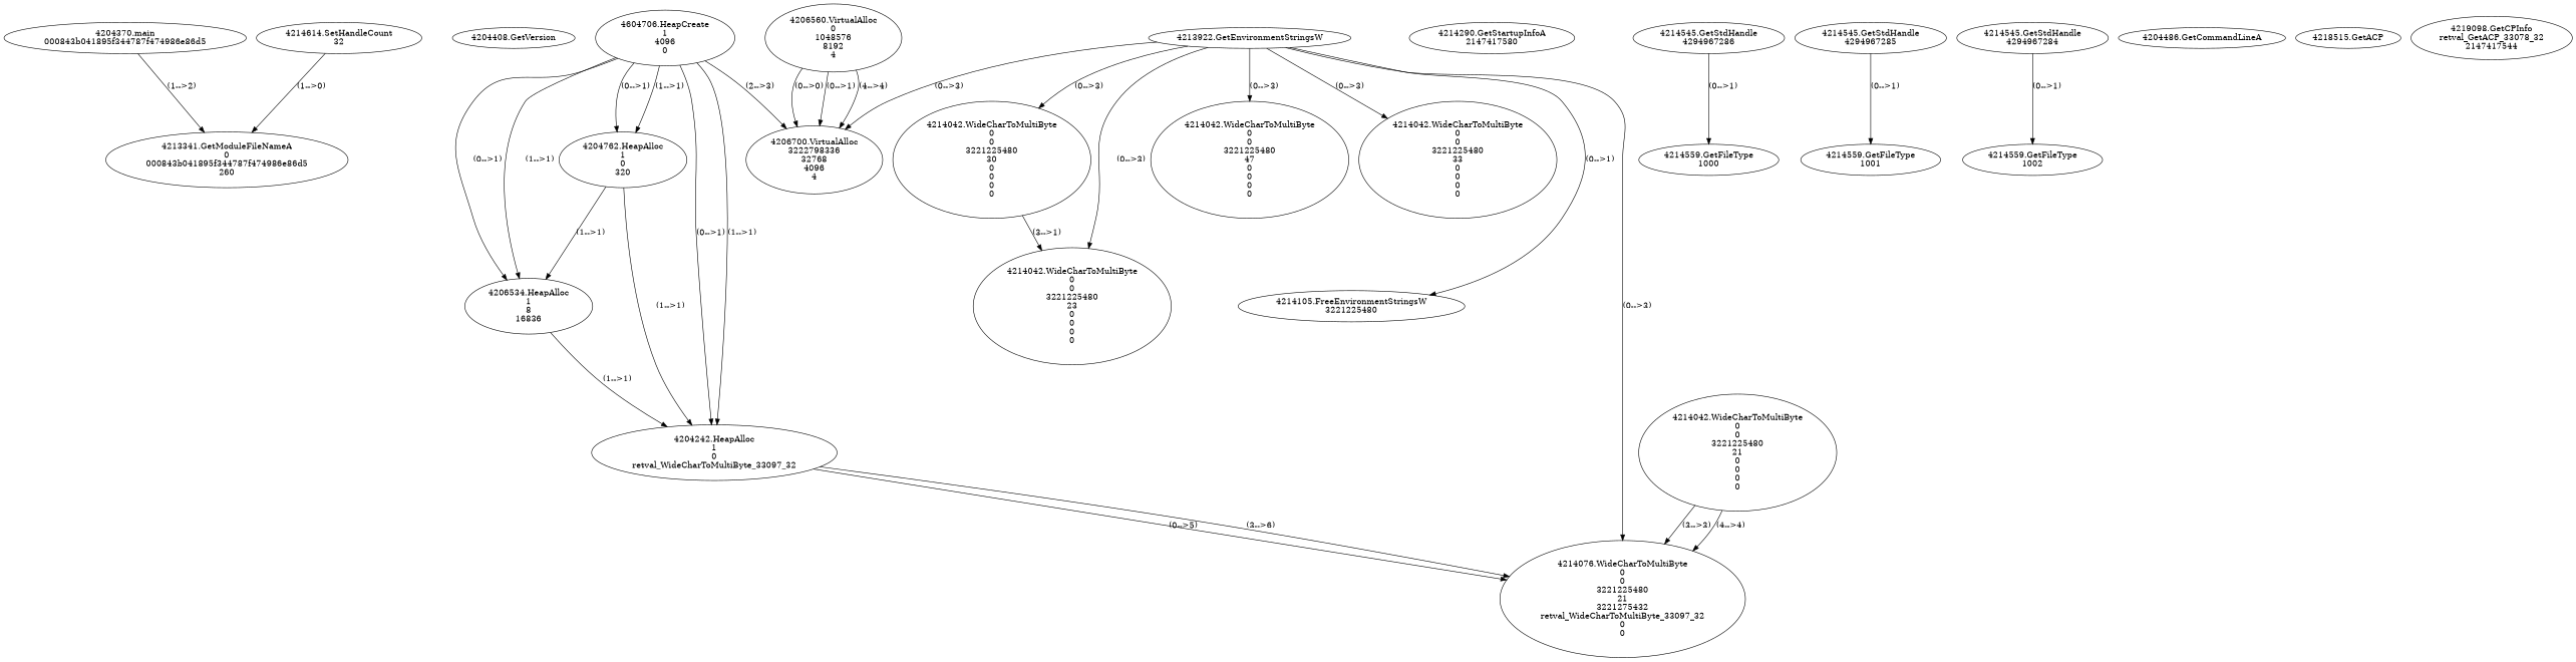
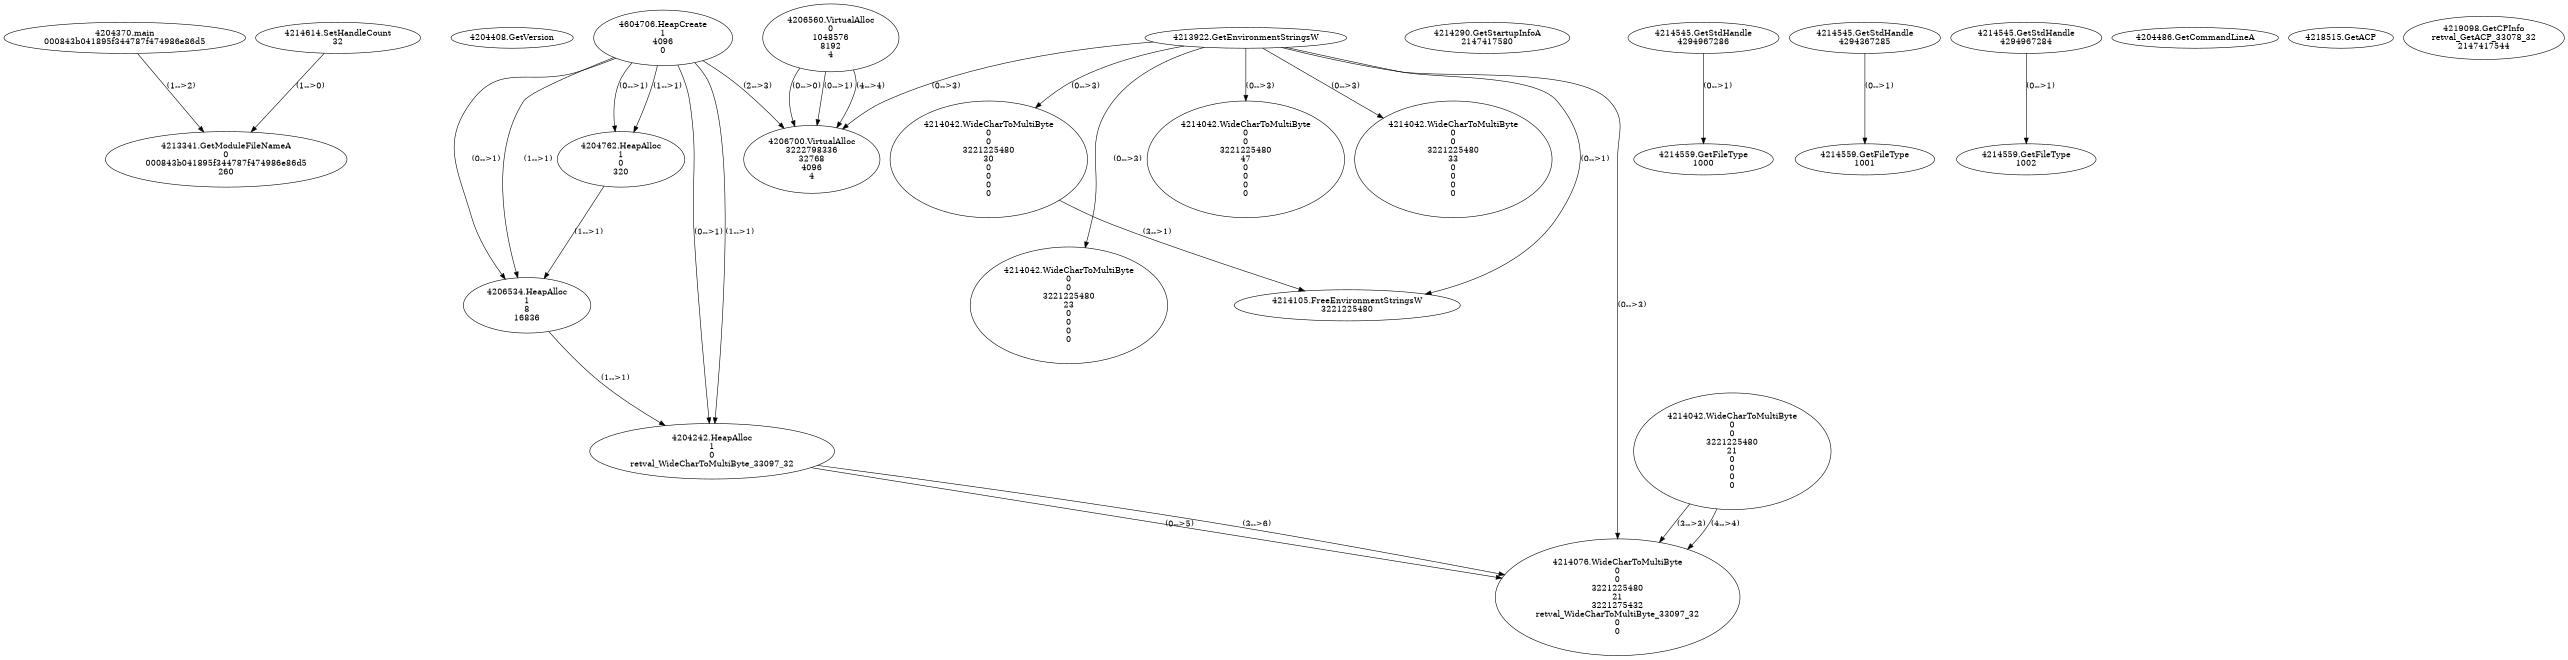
  digraph {
    n1 [label="4204370.main\n000843b041895f344787f474986e86d5"]
    n2 [label="4213341.GetModuleFileNameA\n0\n000843b041895f344787f474986e86d5\n260"]
    n3 [label="4204408.GetVersion\n"]
    n4 [label="4604706.HeapCreate\n1\n4096\n0"]
    n5 [label="4204762.HeapAlloc\n1\n0\n320"]
    n6 [label="4206534.HeapAlloc\n1\n8\n16836"]
    n7 [label="4206700.VirtualAlloc\n3222798336\n32768\n4096\n4"]
    n8 [label="4204242.HeapAlloc\n1\n0\nretval_WideCharToMultiByte_33097_32"]
    n9 [label="4214076.WideCharToMultiByte\n0\n0\n3221225480\n21\n3221275432\nretval_WideCharToMultiByte_33097_32\n0\n0"]
    n10 [label="4206560.VirtualAlloc\n0\n1048576\n8192\n4"]
    n11 [label="4214290.GetStartupInfoA\n2147417580"]
    n12 [label="4214545.GetStdHandle\n4294967286"]
    n13 [label="4214559.GetFileType\n1000"]
-   n14 [label="4214545.GetStdHandle\n4294967285"]
+   n14 [label="4214545.GetStdHandle\n4294367285"]
    n15 [label="4214559.GetFileType\n1001"]
    n16 [label="4214545.GetStdHandle\n4294967284"]
    n17 [label="4214559.GetFileType\n1002"]
    n18 [label="4214614.SetHandleCount\n32"]
    n19 [label="4204486.GetCommandLineA\n"]
    n20 [label="4213922.GetEnvironmentStringsW\n"]
    n21 [label="4214042.WideCharToMultiByte\n0\n0\n3221225480\n30\n0\n0\n0\n0"]
    n22 [label="4214105.FreeEnvironmentStringsW\n3221225480"]
    n23 [label="4214042.WideCharToMultiByte\n0\n0\n3221225480\n47\n0\n0\n0\n0"]
    n24 [label="4214042.WideCharToMultiByte\n0\n0\n3221225480\n33\n0\n0\n0\n0"]
    n25 [label="4214042.WideCharToMultiByte\n0\n0\n3221225480\n23\n0\n0\n0\n0"]
    n26 [label="4214042.WideCharToMultiByte\n0\n0\n3221225480\n21\n0\n0\n0\n0"]
    n27 [label="4218515.GetACP\n"]
    n28 [label="4219098.GetCPInfo\nretval_GetACP_33078_32\n2147417544"]
    n1 -> n2 [label="(1-->2)"]
    n4 -> n5 [label="(1-->1)"]
    n4 -> n5 [label="(0-->1)"]
    n4 -> n6 [label="(1-->1)"]
    n4 -> n6 [label="(0-->1)"]
    n4 -> n7 [label="(2-->3)"]
    n4 -> n8 [label="(1-->1)"]
    n4 -> n8 [label="(0-->1)"]
    n5 -> n6 [label="(1-->1)"]
-   n5 -> n8 [label="(1-->1)"]
    n6 -> n8 [label="(1-->1)"]
    n8 -> n9 [label="(0-->5)"]
    n8 -> n9 [label="(3-->6)"]
    n10 -> n7 [label="(0-->1)"]
    n10 -> n7 [label="(4-->4)"]
    n10 -> n7 [label="(0-->0)"]
    n12 -> n13 [label="(0-->1)"]
    n14 -> n15 [label="(0-->1)"]
    n16 -> n17 [label="(0-->1)"]
    n18 -> n2 [label="(1-->0)"]
    n20 -> n7 [label="(0-->3)"]
    n20 -> n9 [label="(0-->3)"]
    n20 -> n21 [label="(0-->3)"]
    n20 -> n22 [label="(0-->1)"]
    n20 -> n23 [label="(0-->3)"]
    n20 -> n24 [label="(0-->3)"]
    n20 -> n25 [label="(0-->3)"]
-   n21 -> n25 [label="(3-->1)"]
+   n21 -> n22 [label="(3-->1)"]
    n26 -> n9 [label="(3-->3)"]
    n26 -> n9 [label="(4-->4)"]
  }
